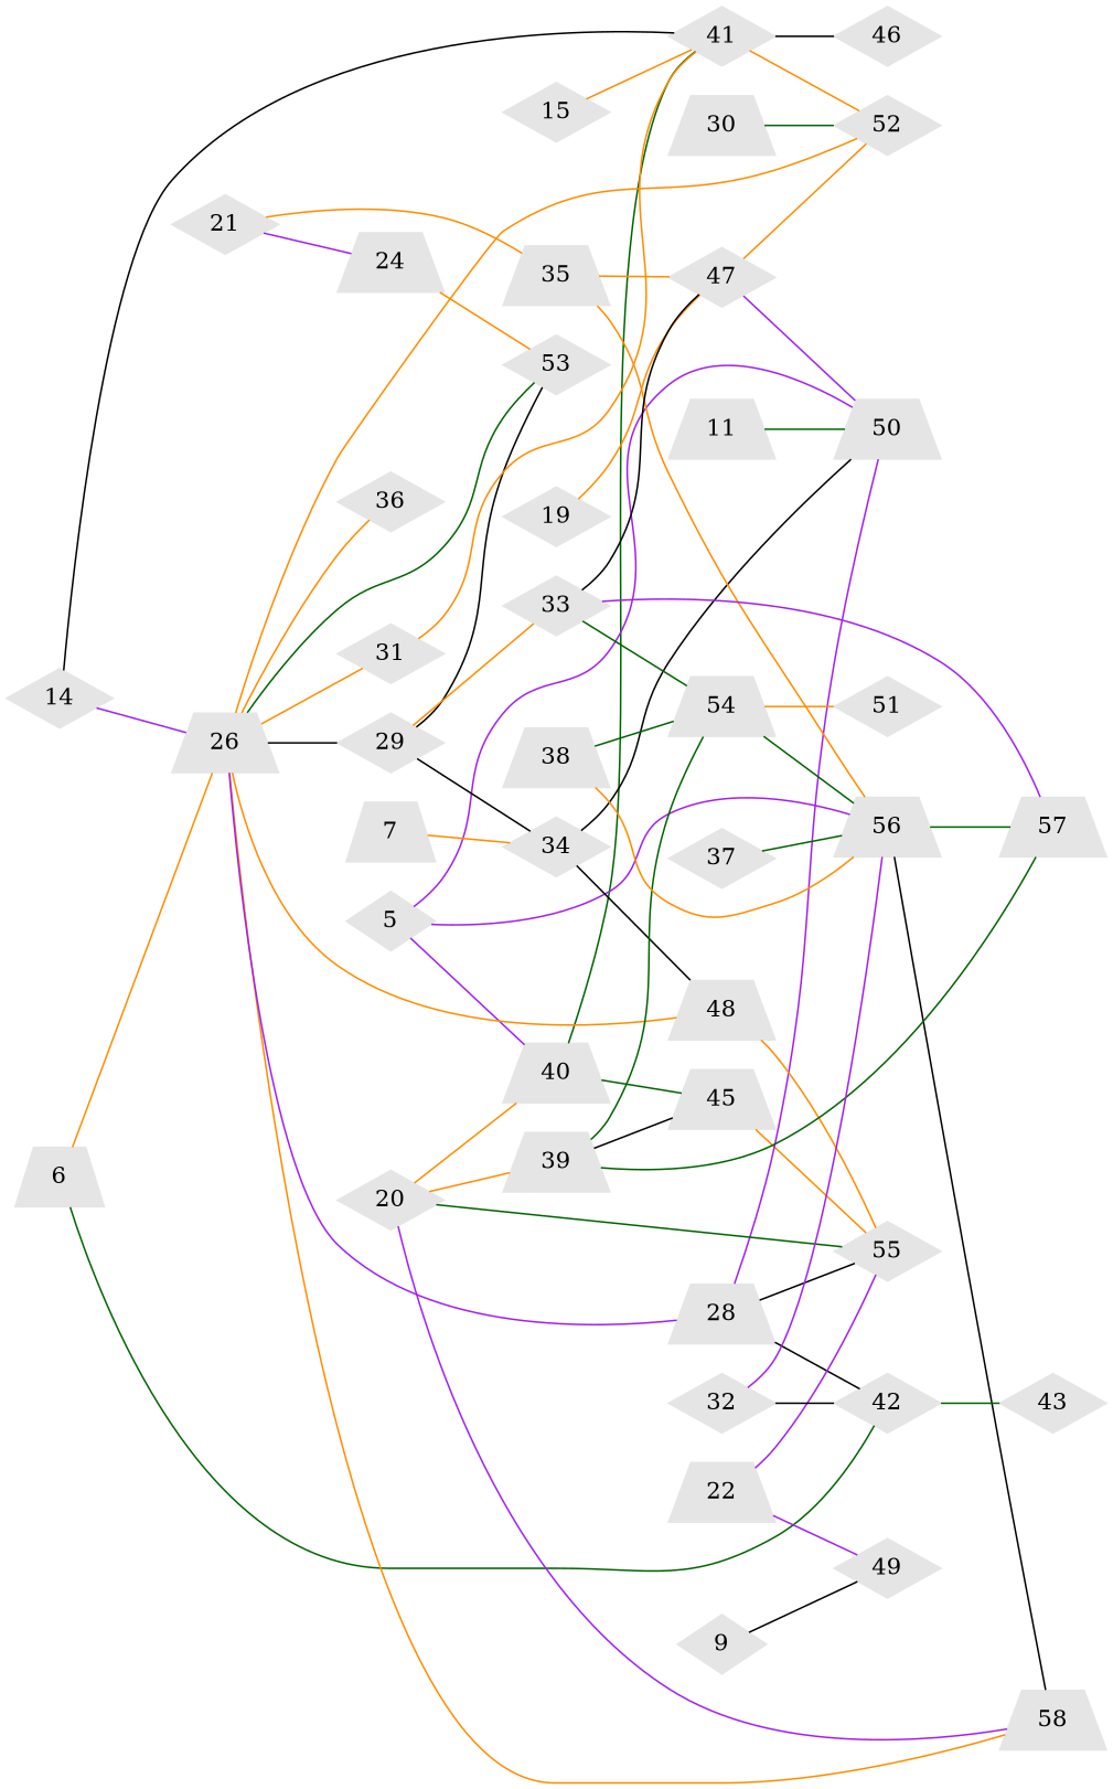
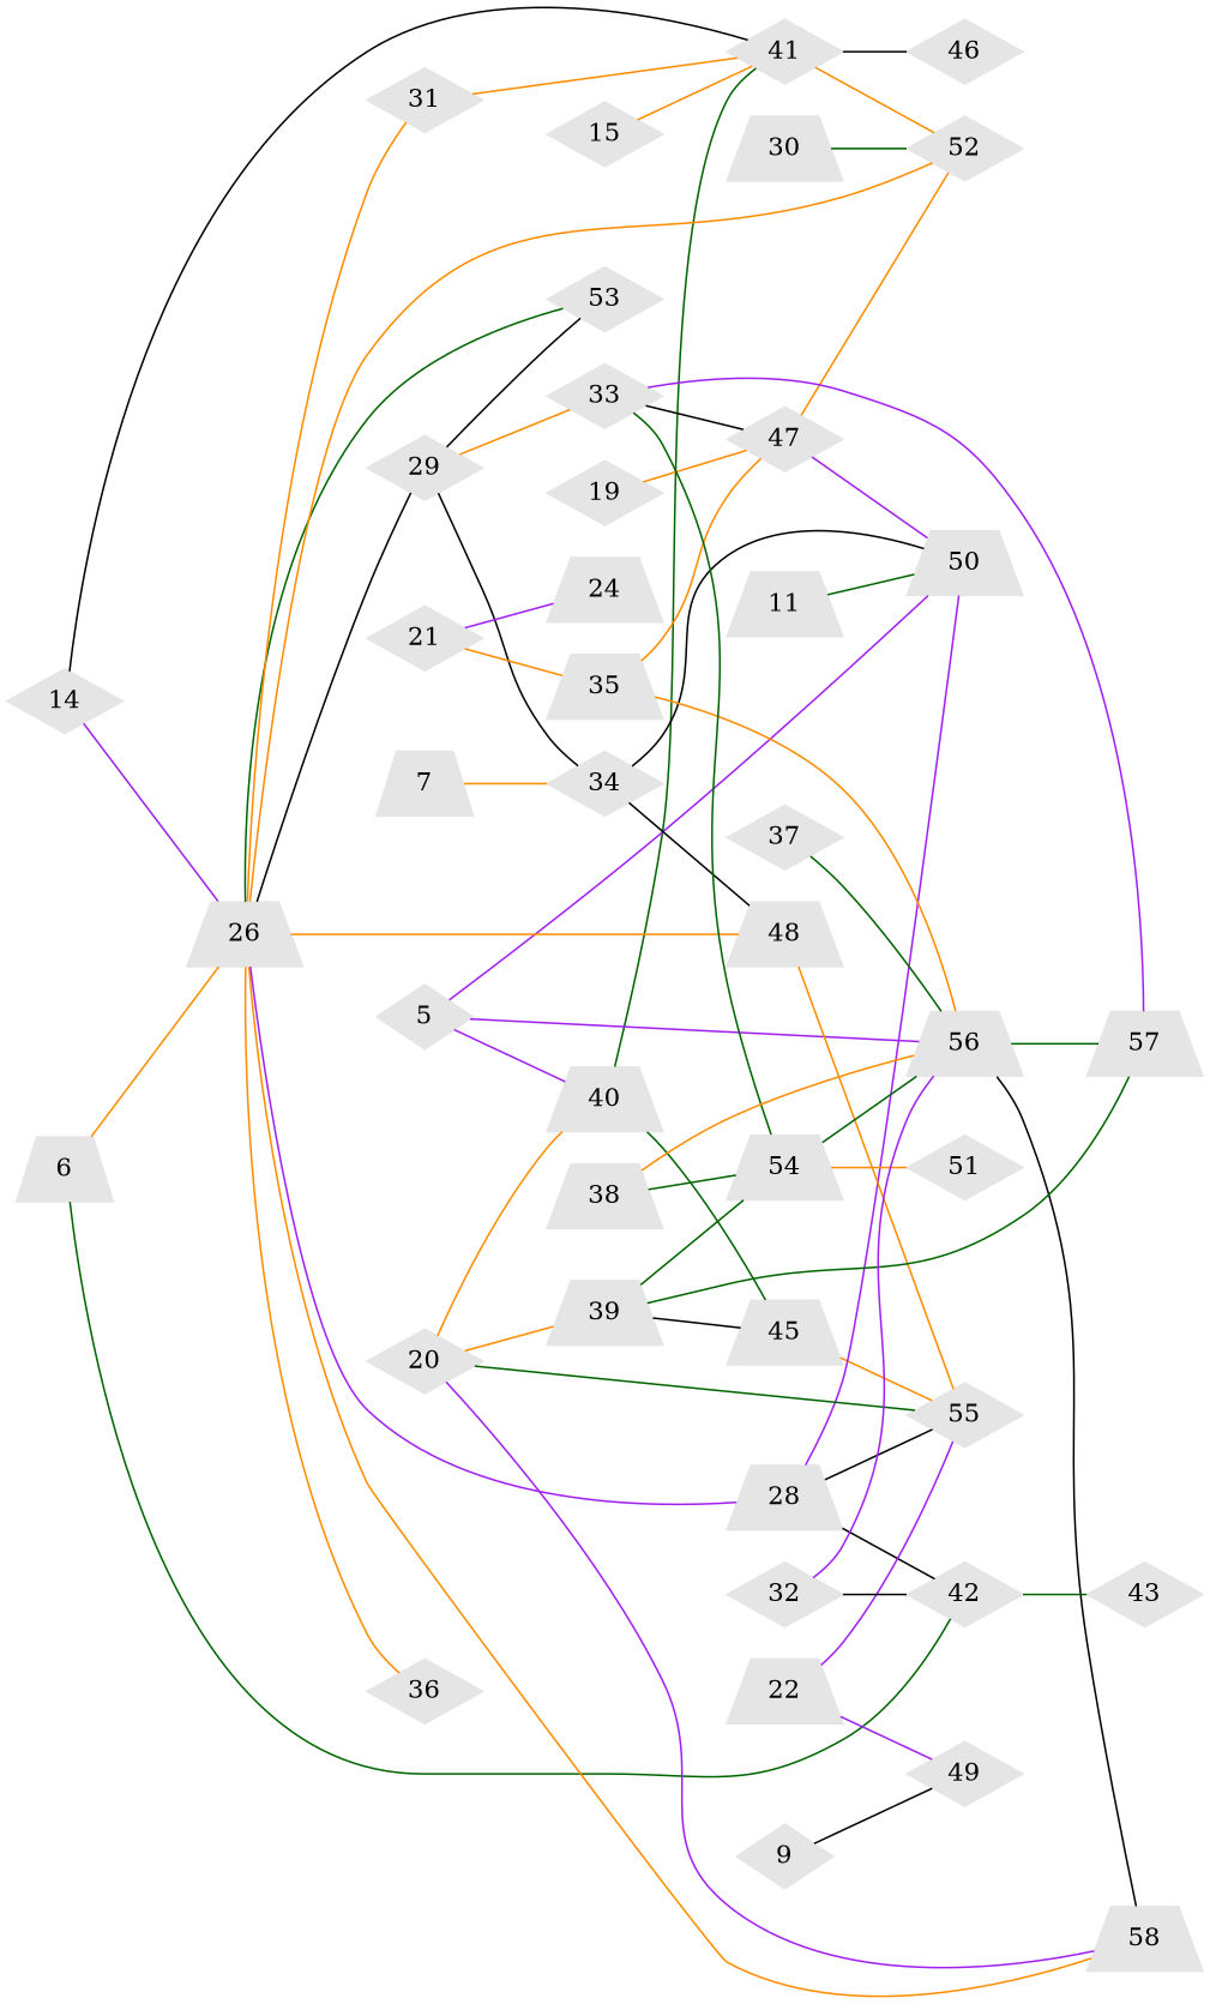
  graph {
    rankdir=LR
    node [color=gray90 shape=diamond style=filled]
    edge [color=darkorange weight=1.0]
    40 [shape=trapezium]
    5
    50 [shape=trapezium]
    56 [shape=trapezium]
    41
    45 [shape=trapezium]
    58 [shape=trapezium]
    57 [shape=trapezium]
    6 [shape=trapezium]
    26 [shape=trapezium]
    42
    53
    28 [shape=trapezium]
    29
    31
    36
    48 [shape=trapezium]
    52
    43
    7 [shape=trapezium]
    34
    9
    49
    11 [shape=trapezium]
    14
    46
    15
    19
    47
    20
    39 [shape=trapezium]
    55
    54 [shape=trapezium]
    24 [shape=trapezium]
    21
    35 [shape=trapezium]
    22 [shape=trapezium]
    33
    30 [shape=trapezium]
    32
    n41 [label=51]
    37
    38 [shape=trapezium]
    40 -- 41 [color=darkgreen weight=2.0]
    40 -- 45 [color=darkgreen]
    5 -- 40 [color=purple]
    5 -- 50 [color=purple]
    5 -- 56 [color=purple]
    56 -- 58 [color=black]
    56 -- 57 [color=darkgreen]
    41 -- 52 [weight=3.0]
    41 -- 46 [color=black]
    45 -- 55
    6 -- 26
    6 -- 42 [color=darkgreen]
    26 -- 58
    26 -- 53 [color=darkgreen]
    26 -- 28 [color=purple]
    26 -- 29 [color=black weight=2.0]
    26 -- 31
    26 -- 36 [weight=2.0]
    26 -- 48 [weight=4.0]
    26 -- 52
    42 -- 43 [color=darkgreen]
    28 -- 50 [color=purple]
    28 -- 42 [color=black]
    28 -- 55 [color=black]
    29 -- 53 [color=black]
    29 -- 34 [color=black]
    29 -- 33 [weight=2.0]
    31 -- 41
    48 -- 55
    7 -- 34
    34 -- 50 [color=black weight=2.0]
    34 -- 48 [color=black]
    9 -- 49 [color=black]
    11 -- 50 [color=darkgreen]
    14 -- 41 [color=black]
    14 -- 26 [color=purple]
    15 -- 41
    19 -- 47
    47 -- 50 [color=purple]
    47 -- 52 [weight=2.0]
    20 -- 40
    20 -- 58 [color=purple]
    20 -- 39
    20 -- 55 [color=darkgreen]
    39 -- 45 [color=black]
    39 -- 57 [color=darkgreen]
    39 -- 54 [color=darkgreen]
    54 -- 56 [color=darkgreen]
    54 -- n41
-   24 -- 53 [weight=2.0]
    21 -- 24 [color=purple]
    21 -- 35
    35 -- 56 [weight=2.0]
    35 -- 47 [weight=2.0]
    22 -- 49 [color=purple]
    22 -- 55 [color=purple]
    33 -- 57 [color=purple]
    33 -- 47 [color=black]
    33 -- 54 [color=darkgreen]
    30 -- 52 [color=darkgreen]
    32 -- 56 [color=purple]
    32 -- 42 [color=black]
    37 -- 56 [color=darkgreen]
    38 -- 56
    38 -- 54 [color=darkgreen]
  }
